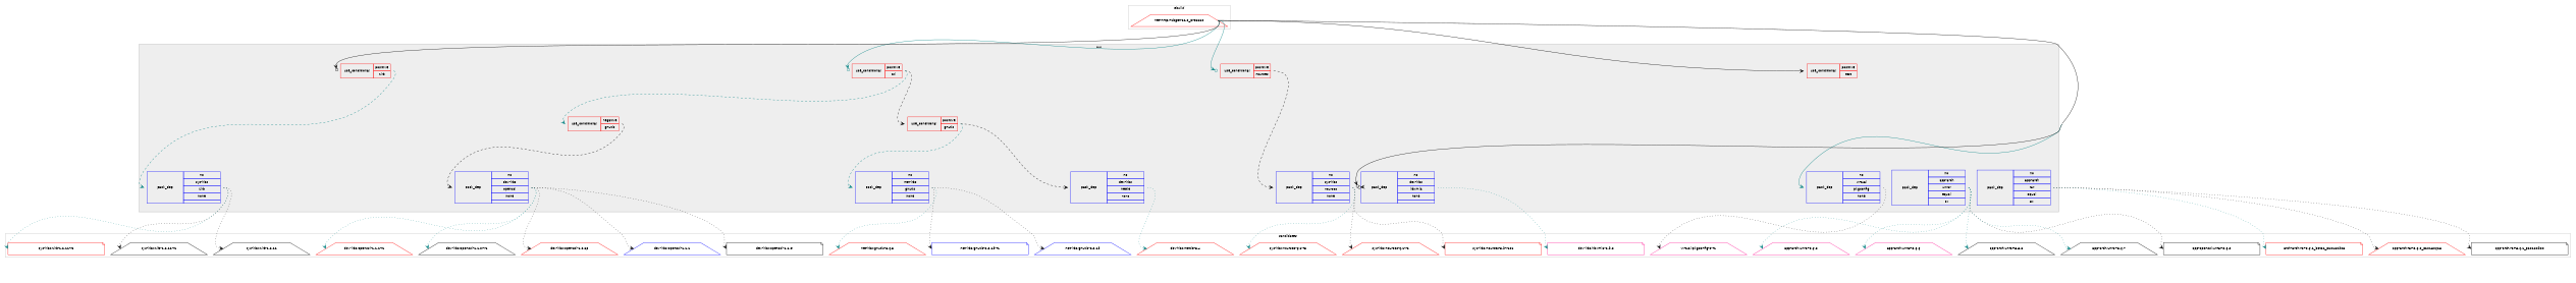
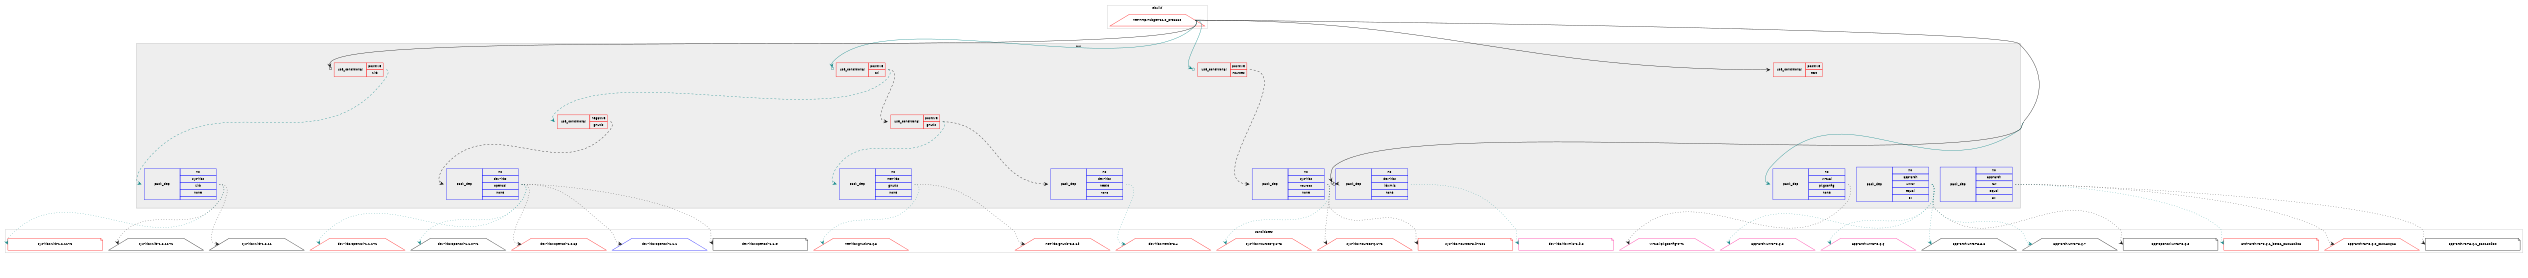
  digraph {
    compound=true
    concentrate=true
    fontname=Helvetica
    fontsize=10
    newrank=true
    rankdir=TB
    ranksep=1.5
    node [color=red fontname=Helvetica fontsize=10 shape=trapezium]
    edge [arrowhead=vee color=black headport=w style=dotted tailport=e weight=100]
    n1 [label="net-nntp/nzbget-21.0_pre2220" width=4]
    n2 [color=blue label=<<TABLE BORDER="0" CELLBORDER="1" CELLSPACING="0" CELLPADDING="4" WIDTH="220"><TR><TD ROWSPAN="6" CELLPADDING="30">pack_dep</TD></TR><TR><TD WIDTH="110">no</TD></TR><TR><TD>app-arch</TD></TR><TR><TD>rar</TD></TR><TR><TD>equal</TD></TR><TR><TD>5*</TD></TR></TABLE>> shape=none]
    n3 [color=blue label=<<TABLE BORDER="0" CELLBORDER="1" CELLSPACING="0" CELLPADDING="4" WIDTH="220"><TR><TD ROWSPAN="6" CELLPADDING="30">pack_dep</TD></TR><TR><TD WIDTH="110">no</TD></TR><TR><TD>app-arch</TD></TR><TR><TD>unrar</TD></TR><TR><TD>equal</TD></TR><TR><TD>5*</TD></TR></TABLE>> shape=none]
    n4 [label=<<TABLE BORDER="0" CELLBORDER="1" CELLSPACING="0" CELLPADDING="4"><TR><TD ROWSPAN="3" CELLPADDING="10">use_conditional</TD></TR><TR><TD>positive</TD></TR><TR><TD>test</TD></TR></TABLE>> shape=none]
    n5 [color=blue label=<<TABLE BORDER="0" CELLBORDER="1" CELLSPACING="0" CELLPADDING="4" WIDTH="220"><TR><TD ROWSPAN="6" CELLPADDING="30">pack_dep</TD></TR><TR><TD WIDTH="110">no</TD></TR><TR><TD>virtual</TD></TR><TR><TD>pkgconfig</TD></TR><TR><TD>none</TD></TR><TR><TD></TD></TR></TABLE>> shape=none]
    n6 [color=blue label=<<TABLE BORDER="0" CELLBORDER="1" CELLSPACING="0" CELLPADDING="4" WIDTH="220"><TR><TD ROWSPAN="6" CELLPADDING="30">pack_dep</TD></TR><TR><TD WIDTH="110">no</TD></TR><TR><TD>sys-libs</TD></TR><TR><TD>ncurses</TD></TR><TR><TD>none</TD></TR><TR><TD></TD></TR></TABLE>> shape=none]
    n7 [label=<<TABLE BORDER="0" CELLBORDER="1" CELLSPACING="0" CELLPADDING="4"><TR><TD ROWSPAN="3" CELLPADDING="10">use_conditional</TD></TR><TR><TD>positive</TD></TR><TR><TD>ncurses</TD></TR></TABLE>> shape=none]
    n8 [color=blue label=<<TABLE BORDER="0" CELLBORDER="1" CELLSPACING="0" CELLPADDING="4" WIDTH="220"><TR><TD ROWSPAN="6" CELLPADDING="30">pack_dep</TD></TR><TR><TD WIDTH="110">no</TD></TR><TR><TD>net-libs</TD></TR><TR><TD>gnutls</TD></TR><TR><TD>none</TD></TR><TR><TD></TD></TR></TABLE>> shape=none]
    n9 [color=blue label=<<TABLE BORDER="0" CELLBORDER="1" CELLSPACING="0" CELLPADDING="4" WIDTH="220"><TR><TD ROWSPAN="6" CELLPADDING="30">pack_dep</TD></TR><TR><TD WIDTH="110">no</TD></TR><TR><TD>dev-libs</TD></TR><TR><TD>nettle</TD></TR><TR><TD>none</TD></TR><TR><TD></TD></TR></TABLE>> shape=none]
    n10 [label=<<TABLE BORDER="0" CELLBORDER="1" CELLSPACING="0" CELLPADDING="4"><TR><TD ROWSPAN="3" CELLPADDING="10">use_conditional</TD></TR><TR><TD>positive</TD></TR><TR><TD>gnutls</TD></TR></TABLE>> shape=none]
    n11 [color=blue label=<<TABLE BORDER="0" CELLBORDER="1" CELLSPACING="0" CELLPADDING="4" WIDTH="220"><TR><TD ROWSPAN="6" CELLPADDING="30">pack_dep</TD></TR><TR><TD WIDTH="110">no</TD></TR><TR><TD>dev-libs</TD></TR><TR><TD>openssl</TD></TR><TR><TD>none</TD></TR><TR><TD></TD></TR></TABLE>> shape=none]
    n12 [label=<<TABLE BORDER="0" CELLBORDER="1" CELLSPACING="0" CELLPADDING="4"><TR><TD ROWSPAN="3" CELLPADDING="10">use_conditional</TD></TR><TR><TD>negative</TD></TR><TR><TD>gnutls</TD></TR></TABLE>> shape=none]
    n13 [label=<<TABLE BORDER="0" CELLBORDER="1" CELLSPACING="0" CELLPADDING="4"><TR><TD ROWSPAN="3" CELLPADDING="10">use_conditional</TD></TR><TR><TD>positive</TD></TR><TR><TD>ssl</TD></TR></TABLE>> shape=none]
    n14 [color=blue label=<<TABLE BORDER="0" CELLBORDER="1" CELLSPACING="0" CELLPADDING="4" WIDTH="220"><TR><TD ROWSPAN="6" CELLPADDING="30">pack_dep</TD></TR><TR><TD WIDTH="110">no</TD></TR><TR><TD>sys-libs</TD></TR><TR><TD>zlib</TD></TR><TR><TD>none</TD></TR><TR><TD></TD></TR></TABLE>> shape=none]
    n15 [label=<<TABLE BORDER="0" CELLBORDER="1" CELLSPACING="0" CELLPADDING="4"><TR><TD ROWSPAN="3" CELLPADDING="10">use_conditional</TD></TR><TR><TD>positive</TD></TR><TR><TD>zlib</TD></TR></TABLE>> shape=none]
    n16 [color=blue label=<<TABLE BORDER="0" CELLBORDER="1" CELLSPACING="0" CELLPADDING="4" WIDTH="220"><TR><TD ROWSPAN="6" CELLPADDING="30">pack_dep</TD></TR><TR><TD WIDTH="110">no</TD></TR><TR><TD>dev-libs</TD></TR><TR><TD>libxml2</TD></TR><TR><TD>none</TD></TR><TR><TD></TD></TR></TABLE>> shape=none]
    n17 [label="app-arch/rar-5.6.0_p20180628" width=4]
    n18 [label="arch-arch/rar-5.6.1_beta1_p20180903" shape=note width=4]
    n19 [color=black label="app-arch/rar-5.6.1_p20180930" shape=note width=4]
    n20 [color=black label="app-openssl/unrar-5.6.5" shape=note width=4]
    n21 [color=black label="app-arch/unrar-5.6.7" width=4]
    n22 [color=black label="app-arch/unrar-5.5.8" width=4]
    n23 [color=deeppink label="app-arch/unrar-5.6.6" width=4]
    n24 [color=deeppink label="app-arch/unrar-5.6.8" width=4]
    n25 [color=deeppink label="virtual/pkgconfig-0-r1" width=4]
    n26 [label="sys-libs/ncurses-5.9-r101" shape=note width=4]
    n27 [label="sys-libs/ncurses-6.1-r2" width=4]
    n28 [label="sys-libs/ncurses-6.1-r3" width=4]
-   n29 [color=blue label="net-libs/gnutls-3.5.19" width=4]
-   n30 [color=blue label="net-libs/gnutls-3.5.19-r1" shape=note width=4]
+   n29 [label="net-libs/gnutls-3.5.19" width=4]
    n31 [label="net-libs/gnutls-3.6.3" width=4]
    n32 [color=black label="sys-libs/zlib-1.2.11" width=4]
    n33 [color=black label="sys-libs/zlib-1.2.11-r1" width=4]
    n34 [label="sys-libs/zlib-1.2.11-r2" shape=note width=4]
    n35 [label="dev-libs/nettle-3.4" width=4]
    n36 [color=black label="dev-libs/openssl-1.1.0i" shape=note width=4]
    n37 [color=blue label="dev-libs/openssl-1.1.1" width=4]
    n38 [label="dev-libs/openssl-1.0.2p" width=4]
    n39 [color=black label="dev-libs/openssl-1.1.0i-r1" width=4]
    n40 [label="dev-libs/openssl-1.1.1-r1" width=4]
    n41 [color=deeppink label="dev-libs/libxml2-2.9.8" shape=note width=4]
    subgraph cluster_1 {
      color=gray
      label=<<i>ebuild</i>>
      rank=same
      n1
    }
    subgraph cluster_2 {
      color=gray
      label=<<i>dependencies</i>>
      subgraph cluster_3 {
        color=gray
        fillcolor="#eeeeee"
        label=<<i>compile</i>>
        style=filled
        subgraph sub_4 {
          color=gray
          fillcolor="#eeeeee"
          label=<<i>compile</i>>
          style=filled
          n4
          subgraph sub_5 {
            color=gray
            fillcolor="#eeeeee"
            label=<<i>compile</i>>
            style=filled
            subgraph sub_6 {
              color=gray
              fillcolor="#eeeeee"
              label=<<i>compile</i>>
              style=filled
              n2
            }
            subgraph sub_7 {
              color=gray
              fillcolor="#eeeeee"
              label=<<i>compile</i>>
              style=filled
              n3
            }
          }
        }
        subgraph sub_8 {
          color=gray
          fillcolor="#eeeeee"
          label=<<i>compile</i>>
          style=filled
          n5
        }
      }
      subgraph cluster_9 {
        color=gray
        fillcolor="#eeeeee"
        label=<<i>compile and run</i>>
        style=filled
        subgraph sub_10 {
          color=gray
          fillcolor="#eeeeee"
          label=<<i>compile and run</i>>
          style=filled
          n7
          subgraph sub_11 {
            color=gray
            fillcolor="#eeeeee"
            label=<<i>compile and run</i>>
            style=filled
            n6
          }
        }
        subgraph sub_12 {
          color=gray
          fillcolor="#eeeeee"
          label=<<i>compile and run</i>>
          style=filled
          n13
          subgraph sub_13 {
            color=gray
            fillcolor="#eeeeee"
            label=<<i>compile and run</i>>
            style=filled
            n10
            subgraph sub_14 {
              color=gray
              fillcolor="#eeeeee"
              label=<<i>compile and run</i>>
              style=filled
              n8
            }
            subgraph sub_15 {
              color=gray
              fillcolor="#eeeeee"
              label=<<i>compile and run</i>>
              style=filled
              n9
            }
          }
          subgraph sub_16 {
            color=gray
            fillcolor="#eeeeee"
            label=<<i>compile and run</i>>
            style=filled
            n12
            subgraph sub_17 {
              color=gray
              fillcolor="#eeeeee"
              label=<<i>compile and run</i>>
              style=filled
              n11
            }
          }
        }
        subgraph sub_18 {
          color=gray
          fillcolor="#eeeeee"
          label=<<i>compile and run</i>>
          style=filled
          n15
          subgraph sub_19 {
            color=gray
            fillcolor="#eeeeee"
            label=<<i>compile and run</i>>
            style=filled
            n14
          }
        }
        subgraph sub_20 {
          color=gray
          fillcolor="#eeeeee"
          label=<<i>compile and run</i>>
          style=filled
          n16
        }
      }
      subgraph cluster_21 {
        color=gray
        fillcolor="#eeeeee"
        label=<<i>run</i>>
        style=filled
      }
    }
    subgraph cluster_22 {
      color=gray
      label=<<i>candidates</i>>
      rank=same
      subgraph sub_23 {
        color=black
        label=<<i>candidates</i>>
        nodesep=1
        rank=same
        n17
        n18
        n19
      }
      subgraph sub_24 {
        color=black
        label=<<i>candidates</i>>
        nodesep=1
        rank=same
        n20
        n21
        n22
        n23
        n24
      }
      subgraph sub_25 {
        color=black
        label=<<i>candidates</i>>
        nodesep=1
        rank=same
        n25
      }
      subgraph sub_26 {
        color=black
        label=<<i>candidates</i>>
        nodesep=1
        rank=same
        n26
        n27
        n28
      }
      subgraph sub_27 {
        color=black
        label=<<i>candidates</i>>
        nodesep=1
        rank=same
        n29
-       n30
        n31
      }
      subgraph sub_28 {
        color=black
        label=<<i>candidates</i>>
        nodesep=1
        rank=same
        n32
        n33
        n34
      }
      subgraph sub_29 {
        color=black
        label=<<i>candidates</i>>
        nodesep=1
        rank=same
        n35
      }
      subgraph sub_30 {
        color=black
        label=<<i>candidates</i>>
        nodesep=1
        rank=same
        n36
        n37
        n38
        n39
        n40
      }
      subgraph sub_31 {
        color=black
        label=<<i>candidates</i>>
        nodesep=1
        rank=same
        n41
      }
    }
    n1 -> n4 [style=solid weight=20]
    n1 -> n5 [color=teal style=solid weight=20]
    n1 -> n7 [arrowhead=odotvee color=teal style=solid weight=20]
    n1 -> n13 [arrowhead=odotvee color=teal style=solid weight=20]
    n1 -> n15 [arrowhead=odotvee style=solid weight=20]
    n1 -> n16 [arrowhead=odotvee style=solid weight=20]
    n2 -> n17
    n2 -> n18 [color=teal]
    n2 -> n19
    n3 -> n20
    n3 -> n21 [color=teal]
    n3 -> n22 [color=teal]
    n3 -> n23 [color=teal]
    n3 -> n24 [color=teal]
    n5 -> n25
    n6 -> n26
    n6 -> n27
    n6 -> n28 [color=teal]
    n7 -> n6 [style=dashed weight=20]
    n8 -> n29
-   n8 -> n30
    n8 -> n31 [color=teal]
    n9 -> n35 [color=teal]
    n10 -> n8 [color=teal style=dashed weight=20]
    n10 -> n9 [style=dashed weight=20]
    n11 -> n36
    n11 -> n37
    n11 -> n38
    n11 -> n39 [color=teal]
    n11 -> n40 [color=teal]
    n12 -> n11 [style=dashed weight=20]
    n13 -> n10 [style=dashed weight=20]
    n13 -> n12 [color=teal style=dashed weight=20]
    n14 -> n32
    n14 -> n33
    n14 -> n34 [color=teal]
    n15 -> n14 [color=teal style=dashed weight=20]
    n16 -> n41 [color=teal]
  }
